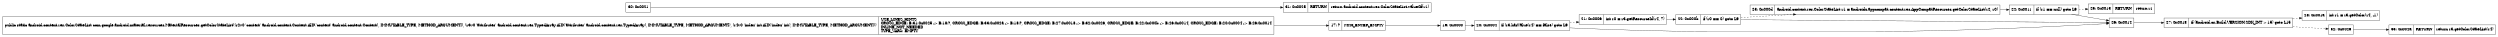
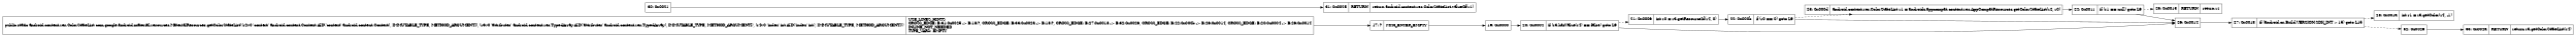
  digraph {
    rankdir=LR
    node [shape=record]
    n1 [label="{17\:\ ?|MTH_ENTER_EMPTY\l}"]
    n2 [label="{19\:\ 0x0000}"]
    n3 [label="{20\:\ 0x0004|if (r3.hasValue(r4) == false) goto L9\l}"]
-   n4 [label="{21\:\ 0x0006|int r0 = r3.getResourceId(r4, 7)\l}"]
+   n4 [label="{21\:\ 0x0006|int r0 = r3.getResourceId(r4, 0)\l}"]
    n5 [label="{26\:\ 0x0014}"]
    n6 [label="{22\:\ 0x000b|if (r0 == 0) goto L9\l}"]
    n7 [label="{27\:\ 0x0018|if (android.os.Build.VERSION.SDK_INT \> 15) goto L15\l}"]
    n8 [label="{23\:\ 0x000d|android.content.res.ColorStateList r1 = androidx.appcompat.content.res.AppCompatResources.getColorStateList(r2, r0)\l}"]
    n9 [label="{24\:\ 0x0011|if (r1 == null) goto L9\l}"]
    n10 [label="{25\:\ 0x0013|RETURN\l|return r1\l}"]
    n11 [label="{28\:\ 0x001a|int r1 = r3.getColor(r4, \-1)\l}"]
    n12 [label="{32\:\ 0x0026}"]
    n13 [label="{33\:\ 0x002a|RETURN\l|return r3.getColorStateList(r4)\l}"]
    n14 [label="{30\:\ 0x0021}"]
    n15 [label="{31\:\ 0x0025|RETURN\l|return android.content.res.ColorStateList.valueOf(r1)\l}"]
    n16 [label="{public static android.content.res.ColorStateList com.google.android.material.resources.MaterialResources.getColorStateList((r2v0 'context' android.content.Context A[D('context' android.content.Context), IMMUTABLE_TYPE, METHOD_ARGUMENT]), (r3v0 'attributes' android.content.res.TypedArray A[D('attributes' android.content.res.TypedArray), IMMUTABLE_TYPE, METHOD_ARGUMENT]), (r4v0 'index' int A[D('index' int), IMMUTABLE_TYPE, METHOD_ARGUMENT]))  | USE_LINES_HINTS\lCROSS_EDGE: B:31:0x0025 \-\> B:18:?, CROSS_EDGE: B:33:0x002a \-\> B:18:?, CROSS_EDGE: B:27:0x0018 \-\> B:32:0x0026, CROSS_EDGE: B:22:0x000b \-\> B:26:0x0014, CROSS_EDGE: B:20:0x0004 \-\> B:26:0x0014\lINLINE_NOT_NEEDED\lTYPE_VARS: EMPTY\l}"]
    n1 -> n2
    n2 -> n3
    n3 -> n4 [style=dashed]
    n3 -> n5
    n4 -> n6
    n5 -> n7
    n6 -> n5
    n6 -> n8 [style=dashed]
    n7 -> n11 [style=dashed]
    n7 -> n12 [style=dashed]
    n8 -> n9
    n9 -> n5
    n9 -> n10 [style=dashed]
    n12 -> n13
    n14 -> n15
    n16 -> n1
  }
